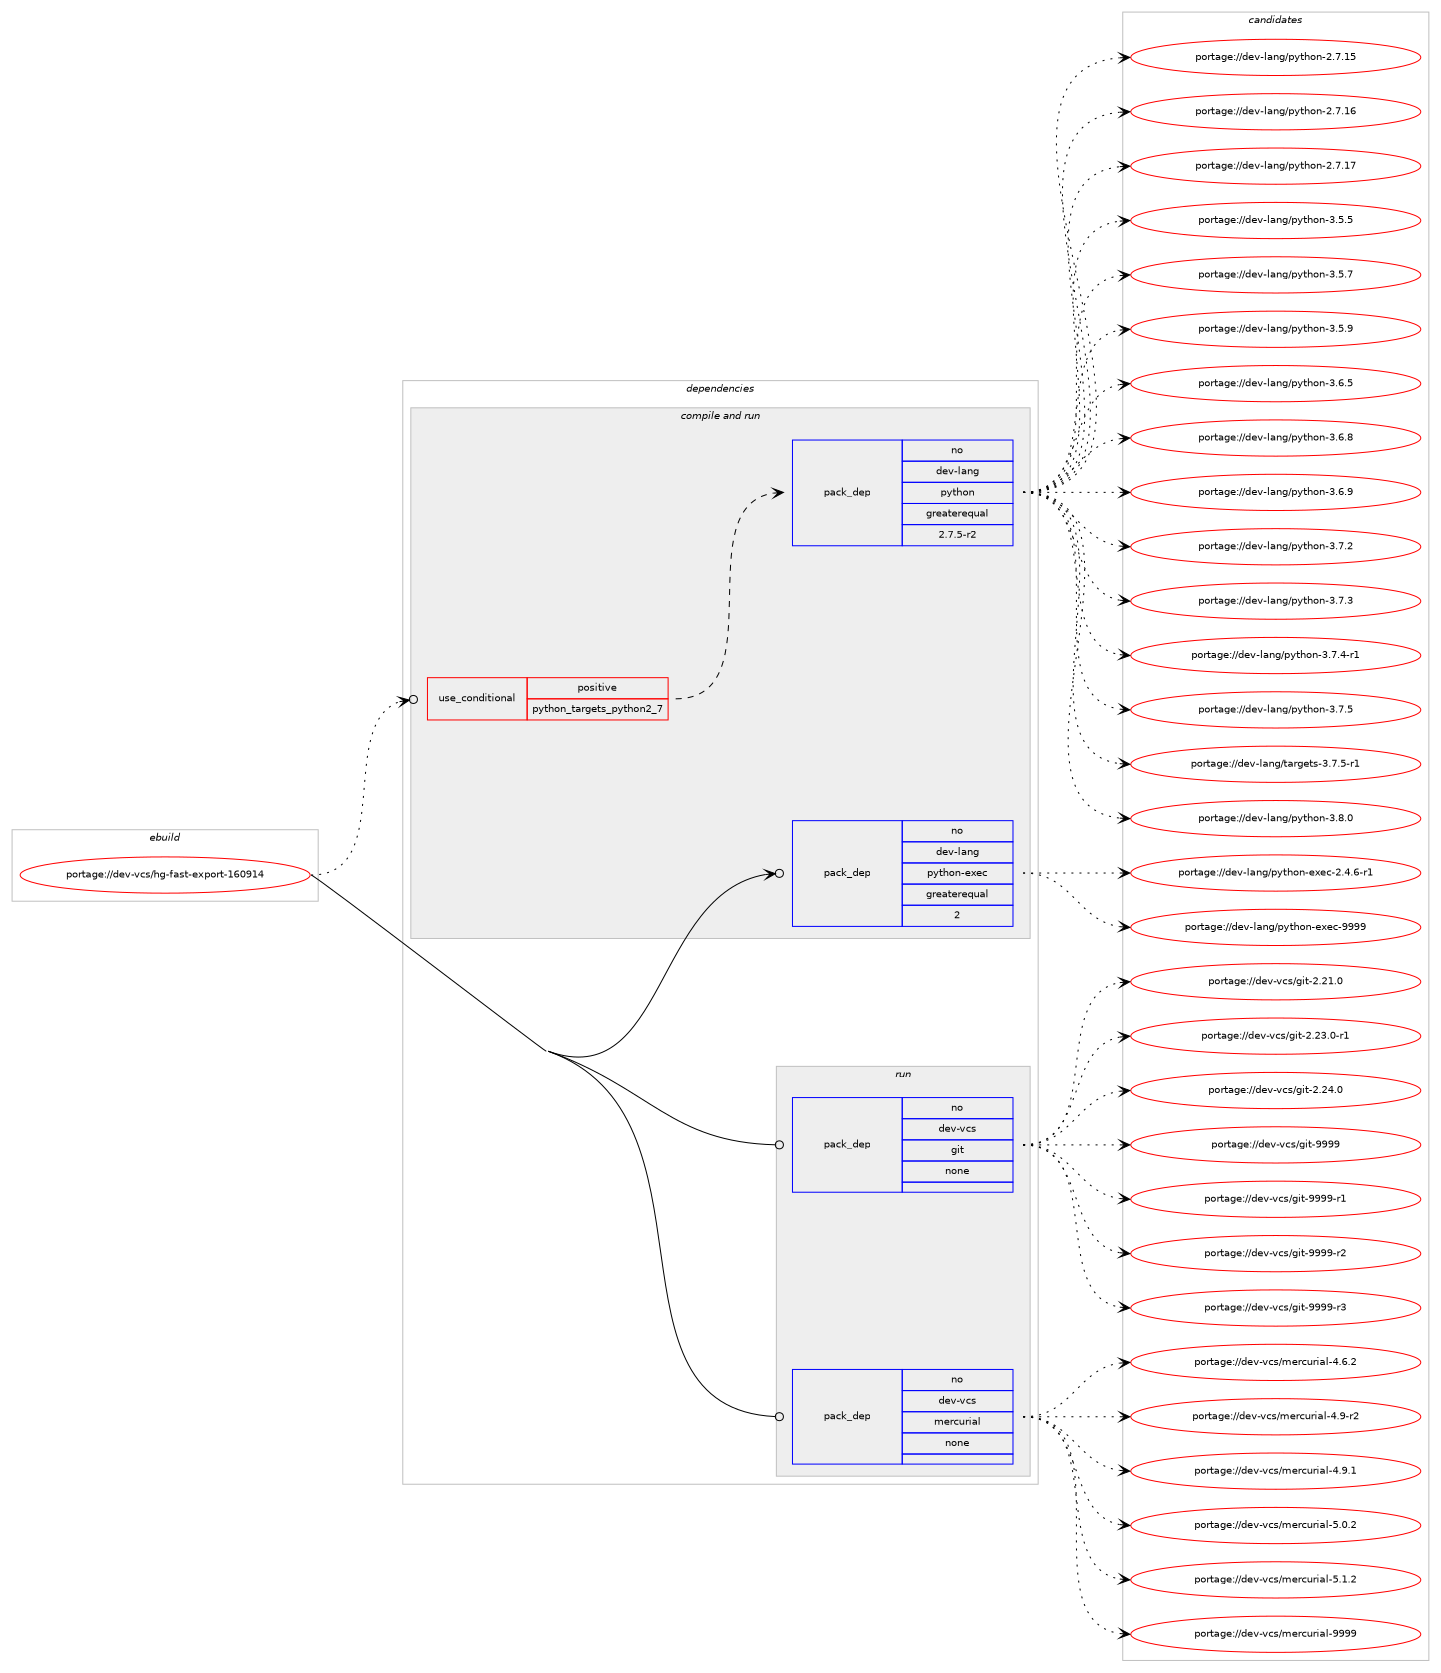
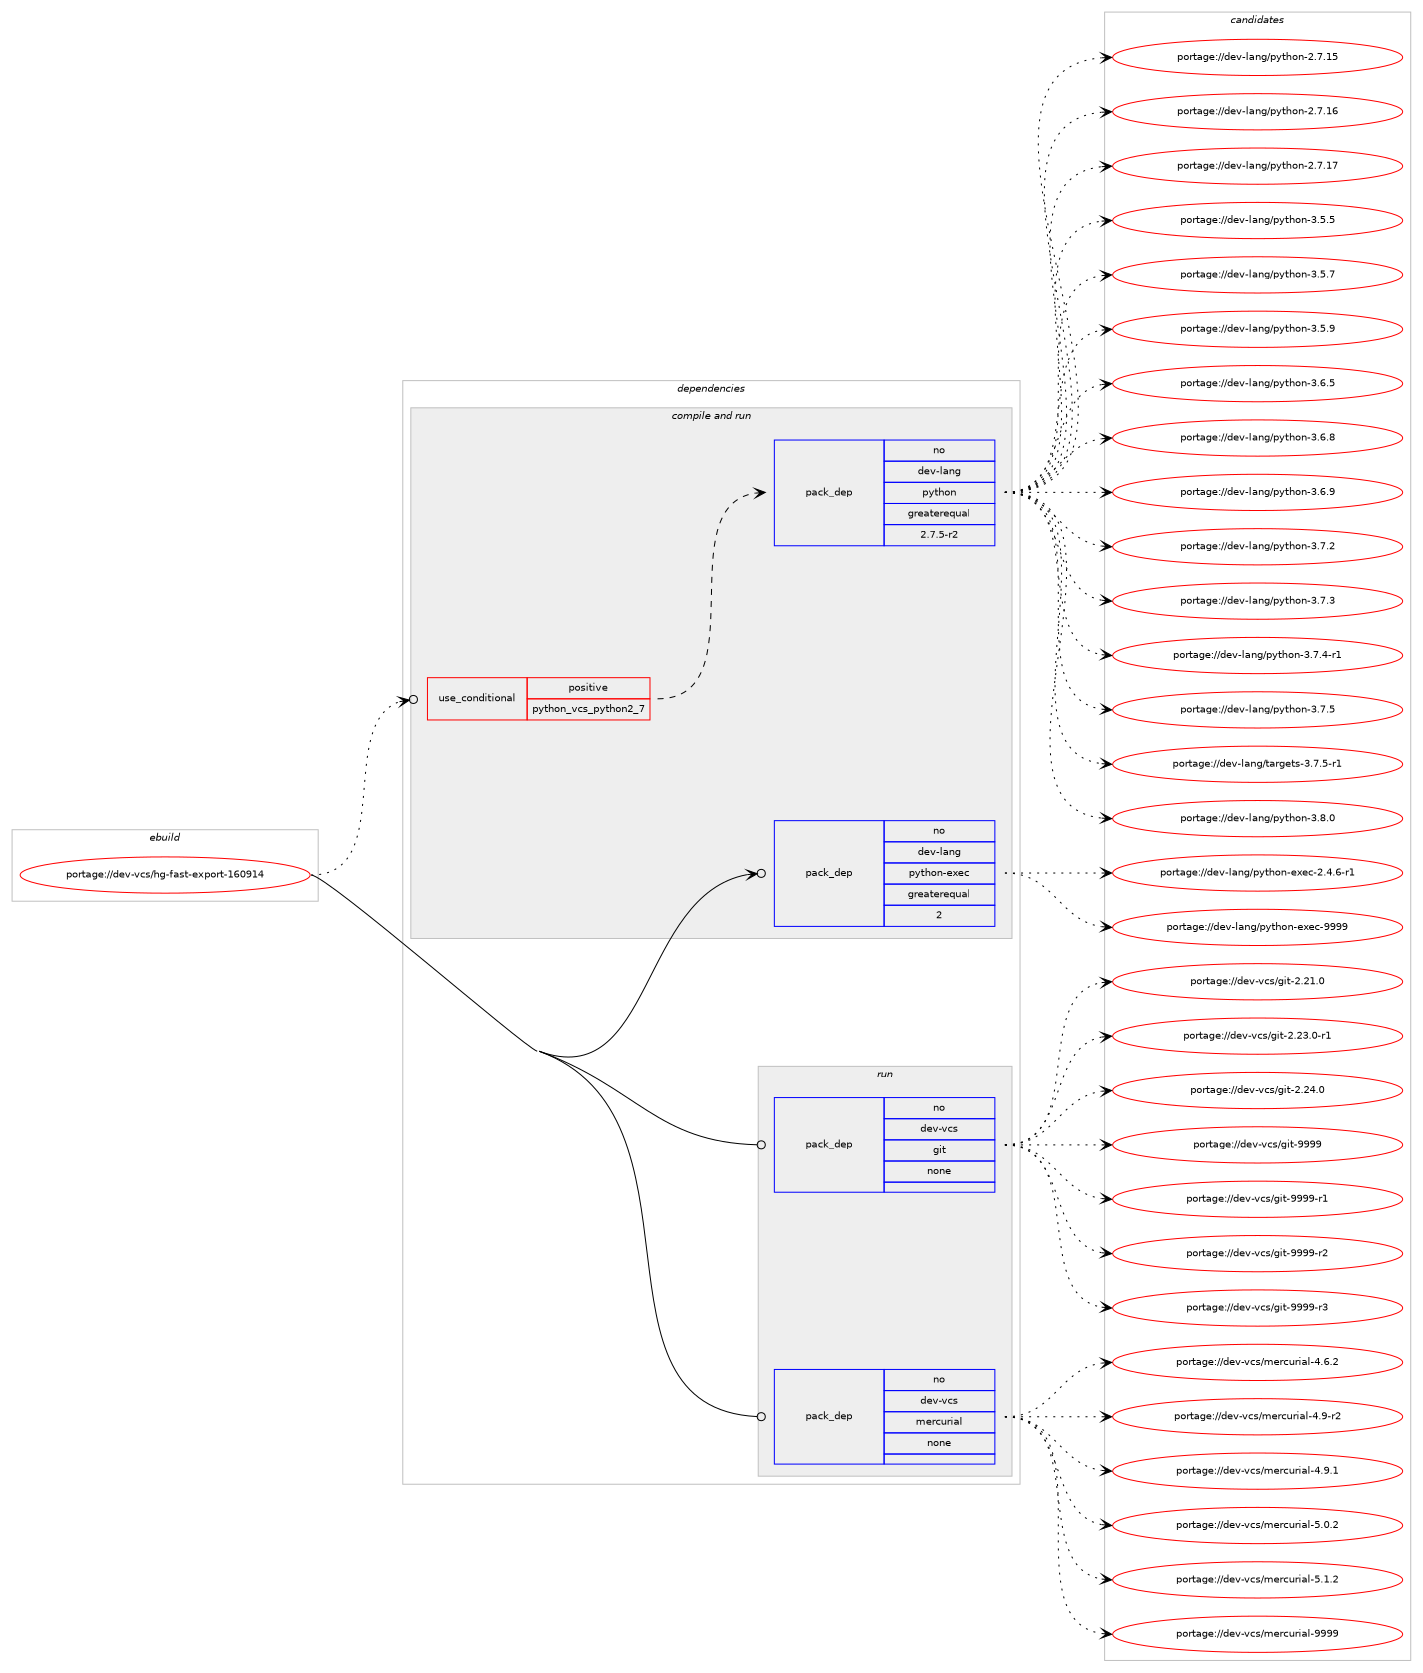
  digraph {
    compound=true
    concentrate=true
    fontname=Helvetica
    fontsize=10
    newrank=true
    rankdir=LR
    ranksep=1.5
    node [color=red fontname=Helvetica fontsize=10]
    edge [arrowhead=vee headport=w style=dotted tailport=e weight=100]
    n1 [label="portage://dev-vcs/hg-fast-export-160914" width=4]
    n2 [color=blue label=<<TABLE BORDER="0" CELLBORDER="1" CELLSPACING="0" CELLPADDING="4" WIDTH="220"><TR><TD ROWSPAN="6" CELLPADDING="30">pack_dep</TD></TR><TR><TD WIDTH="110">no</TD></TR><TR><TD>dev-lang</TD></TR><TR><TD>python</TD></TR><TR><TD>greaterequal</TD></TR><TR><TD>2.7.5-r2</TD></TR></TABLE>> shape=none]
-   n3 [label=<<TABLE BORDER="0" CELLBORDER="1" CELLSPACING="0" CELLPADDING="4"><TR><TD ROWSPAN="3" CELLPADDING="10">use_conditional</TD></TR><TR><TD>positive</TD></TR><TR><TD>python_targets_python2_7</TD></TR></TABLE>> shape=none]
+   n3 [label=<<TABLE BORDER="0" CELLBORDER="1" CELLSPACING="0" CELLPADDING="4"><TR><TD ROWSPAN="3" CELLPADDING="10">use_conditional</TD></TR><TR><TD>positive</TD></TR><TR><TD>python_vcs_python2_7</TD></TR></TABLE>> shape=none]
    n4 [color=blue label=<<TABLE BORDER="0" CELLBORDER="1" CELLSPACING="0" CELLPADDING="4" WIDTH="220"><TR><TD ROWSPAN="6" CELLPADDING="30">pack_dep</TD></TR><TR><TD WIDTH="110">no</TD></TR><TR><TD>dev-lang</TD></TR><TR><TD>python-exec</TD></TR><TR><TD>greaterequal</TD></TR><TR><TD>2</TD></TR></TABLE>> shape=none]
    n5 [color=blue label=<<TABLE BORDER="0" CELLBORDER="1" CELLSPACING="0" CELLPADDING="4" WIDTH="220"><TR><TD ROWSPAN="6" CELLPADDING="30">pack_dep</TD></TR><TR><TD WIDTH="110">no</TD></TR><TR><TD>dev-vcs</TD></TR><TR><TD>git</TD></TR><TR><TD>none</TD></TR><TR><TD></TD></TR></TABLE>> shape=none]
    n6 [color=blue label=<<TABLE BORDER="0" CELLBORDER="1" CELLSPACING="0" CELLPADDING="4" WIDTH="220"><TR><TD ROWSPAN="6" CELLPADDING="30">pack_dep</TD></TR><TR><TD WIDTH="110">no</TD></TR><TR><TD>dev-vcs</TD></TR><TR><TD>mercurial</TD></TR><TR><TD>none</TD></TR><TR><TD></TD></TR></TABLE>> shape=none]
    n7 [label="portage://dev-lang/python-2.7.15" width=4]
    n8 [label="portage://dev-lang/python-2.7.16" width=4]
    n9 [label="portage://dev-lang/python-2.7.17" width=4]
    n10 [label="portage://dev-lang/python-3.5.5" width=4]
    n11 [label="portage://dev-lang/python-3.5.7" width=4]
    n12 [label="portage://dev-lang/python-3.5.9" width=4]
    n13 [label="portage://dev-lang/python-3.6.5" width=4]
    n14 [label="portage://dev-lang/python-3.6.8" width=4]
    n15 [label="portage://dev-lang/python-3.6.9" width=4]
    n16 [label="portage://dev-lang/python-3.7.2" width=4]
    n17 [label="portage://dev-lang/python-3.7.3" width=4]
    n18 [label="portage://dev-lang/python-3.7.4-r1" width=4]
    n19 [label="portage://dev-lang/python-3.7.5" width=4]
    n20 [label="portage://dev-lang/targets-3.7.5-r1" width=4]
    n21 [label="portage://dev-lang/python-3.8.0" width=4]
    n22 [label="portage://dev-lang/python-exec-2.4.6-r1" width=4]
    n23 [label="portage://dev-lang/python-exec-9999" width=4]
    n24 [label="portage://dev-vcs/git-2.21.0" width=4]
    n25 [label="portage://dev-vcs/git-2.23.0-r1" width=4]
    n26 [label="portage://dev-vcs/git-2.24.0" width=4]
    n27 [label="portage://dev-vcs/git-9999" width=4]
    n28 [label="portage://dev-vcs/git-9999-r1" width=4]
    n29 [label="portage://dev-vcs/git-9999-r2" width=4]
    n30 [label="portage://dev-vcs/git-9999-r3" width=4]
    n31 [label="portage://dev-vcs/mercurial-4.6.2" width=4]
    n32 [label="portage://dev-vcs/mercurial-4.9-r2" width=4]
    n33 [label="portage://dev-vcs/mercurial-4.9.1" width=4]
    n34 [label="portage://dev-vcs/mercurial-5.0.2" width=4]
    n35 [label="portage://dev-vcs/mercurial-5.1.2" width=4]
    n36 [label="portage://dev-vcs/mercurial-9999" width=4]
    subgraph cluster_1 {
      color=gray
      label=<<i>ebuild</i>>
      rank=same
      n1
    }
    subgraph cluster_2 {
      color=gray
      label=<<i>dependencies</i>>
      subgraph cluster_3 {
        color=gray
        fillcolor="#eeeeee"
        label=<<i>compile</i>>
        style=filled
      }
      subgraph cluster_4 {
        color=gray
        fillcolor="#eeeeee"
        label=<<i>compile and run</i>>
        style=filled
        subgraph sub_5 {
          color=gray
          fillcolor="#eeeeee"
          label=<<i>compile and run</i>>
          style=filled
          n3
          subgraph sub_6 {
            color=gray
            fillcolor="#eeeeee"
            label=<<i>compile and run</i>>
            style=filled
            n2
          }
        }
        subgraph sub_7 {
          color=gray
          fillcolor="#eeeeee"
          label=<<i>compile and run</i>>
          style=filled
          n4
        }
      }
      subgraph cluster_8 {
        color=gray
        fillcolor="#eeeeee"
        label=<<i>run</i>>
        style=filled
        subgraph sub_9 {
          color=gray
          fillcolor="#eeeeee"
          label=<<i>run</i>>
          style=filled
          n5
        }
        subgraph sub_10 {
          color=gray
          fillcolor="#eeeeee"
          label=<<i>run</i>>
          style=filled
          n6
        }
      }
    }
    subgraph cluster_11 {
      color=gray
      label=<<i>candidates</i>>
      rank=same
      subgraph sub_12 {
        color=black
        label=<<i>candidates</i>>
        nodesep=1
        rank=same
        n7
        n8
        n9
        n10
        n11
        n12
        n13
        n14
        n15
        n16
        n17
        n18
        n19
        n20
        n21
      }
      subgraph sub_13 {
        color=black
        label=<<i>candidates</i>>
        nodesep=1
        rank=same
        n22
        n23
      }
      subgraph sub_14 {
        color=black
        label=<<i>candidates</i>>
        nodesep=1
        rank=same
        n24
        n25
        n26
        n27
        n28
        n29
        n30
      }
      subgraph sub_15 {
        color=black
        label=<<i>candidates</i>>
        nodesep=1
        rank=same
        n31
        n32
        n33
        n34
        n35
        n36
      }
    }
    n1 -> n3 [arrowhead=odotvee weight=20]
    n1 -> n4 [arrowhead=odotvee style=solid weight=20]
    n1 -> n5 [arrowhead=odot style=solid weight=20]
    n1 -> n6 [arrowhead=odot style=solid weight=20]
    n2 -> n7
    n2 -> n8
    n2 -> n9
    n2 -> n10
    n2 -> n11
    n2 -> n12
    n2 -> n13
    n2 -> n14
    n2 -> n15
    n2 -> n16
    n2 -> n17
    n2 -> n18
    n2 -> n19
    n2 -> n20
    n2 -> n21
    n3 -> n2 [style=dashed weight=20]
    n4 -> n22
    n4 -> n23
    n5 -> n24
    n5 -> n25
    n5 -> n26
    n5 -> n27
    n5 -> n28
    n5 -> n29
    n5 -> n30
    n6 -> n31
    n6 -> n32
    n6 -> n33
    n6 -> n34
    n6 -> n35
    n6 -> n36
  }
